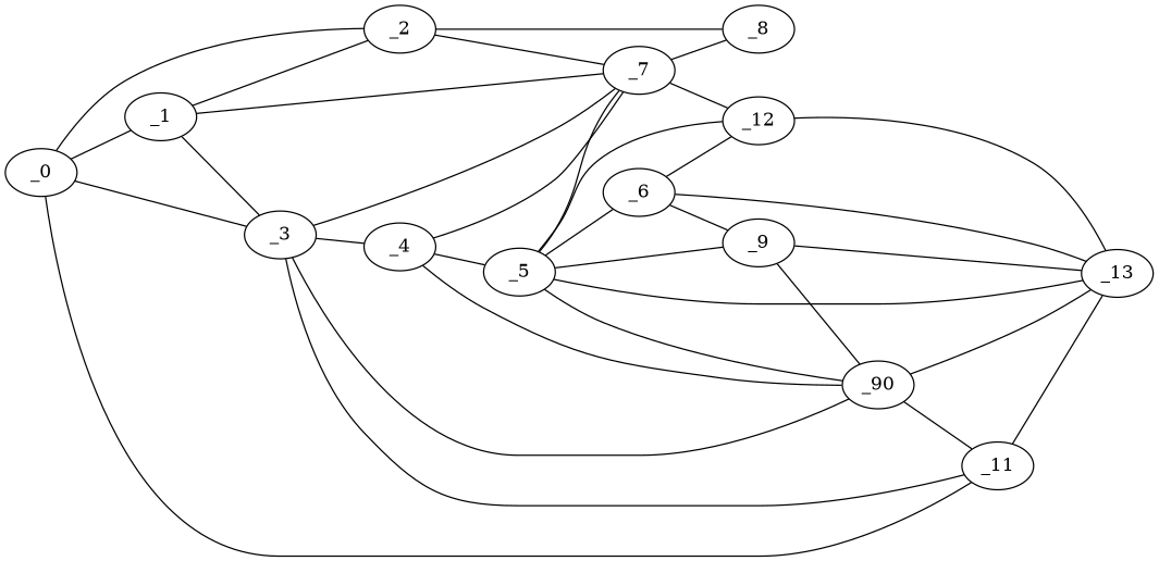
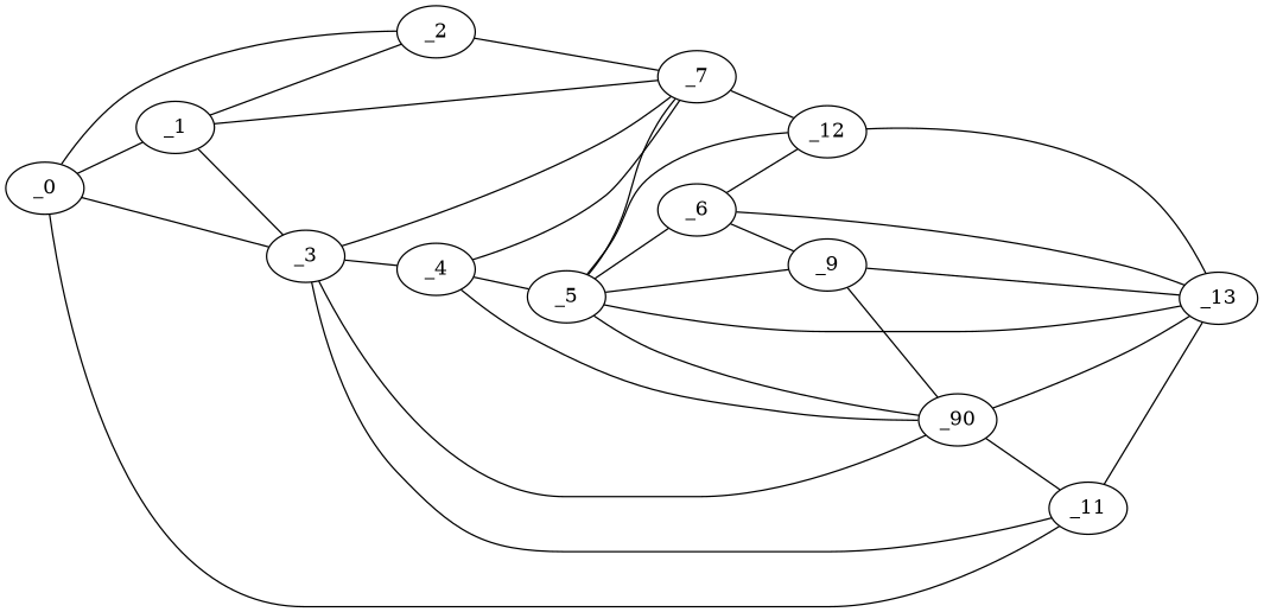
  graph {
    rankdir=LR
    node [x=91 y=58]
    edge [valence=2]
    _0 [x=38]
    _1 [x=41 y=29]
    _2 [x=43 y=8]
    _3 [x=55 y=65]
    _11 [y=117]
    _7 [x=89 y=29]
-   _8 [x=90 y=9]
    _4 [x=64 y=67]
    n9 [label=_90 y=111]
    _13 [x=92]
    _12 [x=92 y=50]
    _5 [x=72 y=67]
    _6 [x=84 y=68]
    _9 [x=90 y=73]
    _0 -- _1 [valence=1]
    _0 -- _2 [valence=1]
    _0 -- _3
    _0 -- _11 [valence=1]
    _1 -- _2
    _1 -- _3 [valence=1]
    _1 -- _7
    _2 -- _7
-   _2 -- _8 [valence=1]
    _3 -- _11 [valence=1]
    _3 -- _7
    _3 -- _4
    _3 -- n9
    _11 -- _13 [valence=1]
-   _7 -- _8
    _7 -- _12
    _4 -- _7 [valence=1]
    _4 -- n9 [valence=1]
    _4 -- _5
    n9 -- _11 [valence=1]
    n9 -- _13
    _12 -- _13 [valence=1]
    _5 -- _7
    _5 -- n9 [valence=1]
    _5 -- _13
    _5 -- _12
    _5 -- _6
    _5 -- _9
    _6 -- _13
    _6 -- _12 [valence=1]
    _6 -- _9 [valence=1]
    _9 -- n9 [valence=1]
    _9 -- _13
  }
